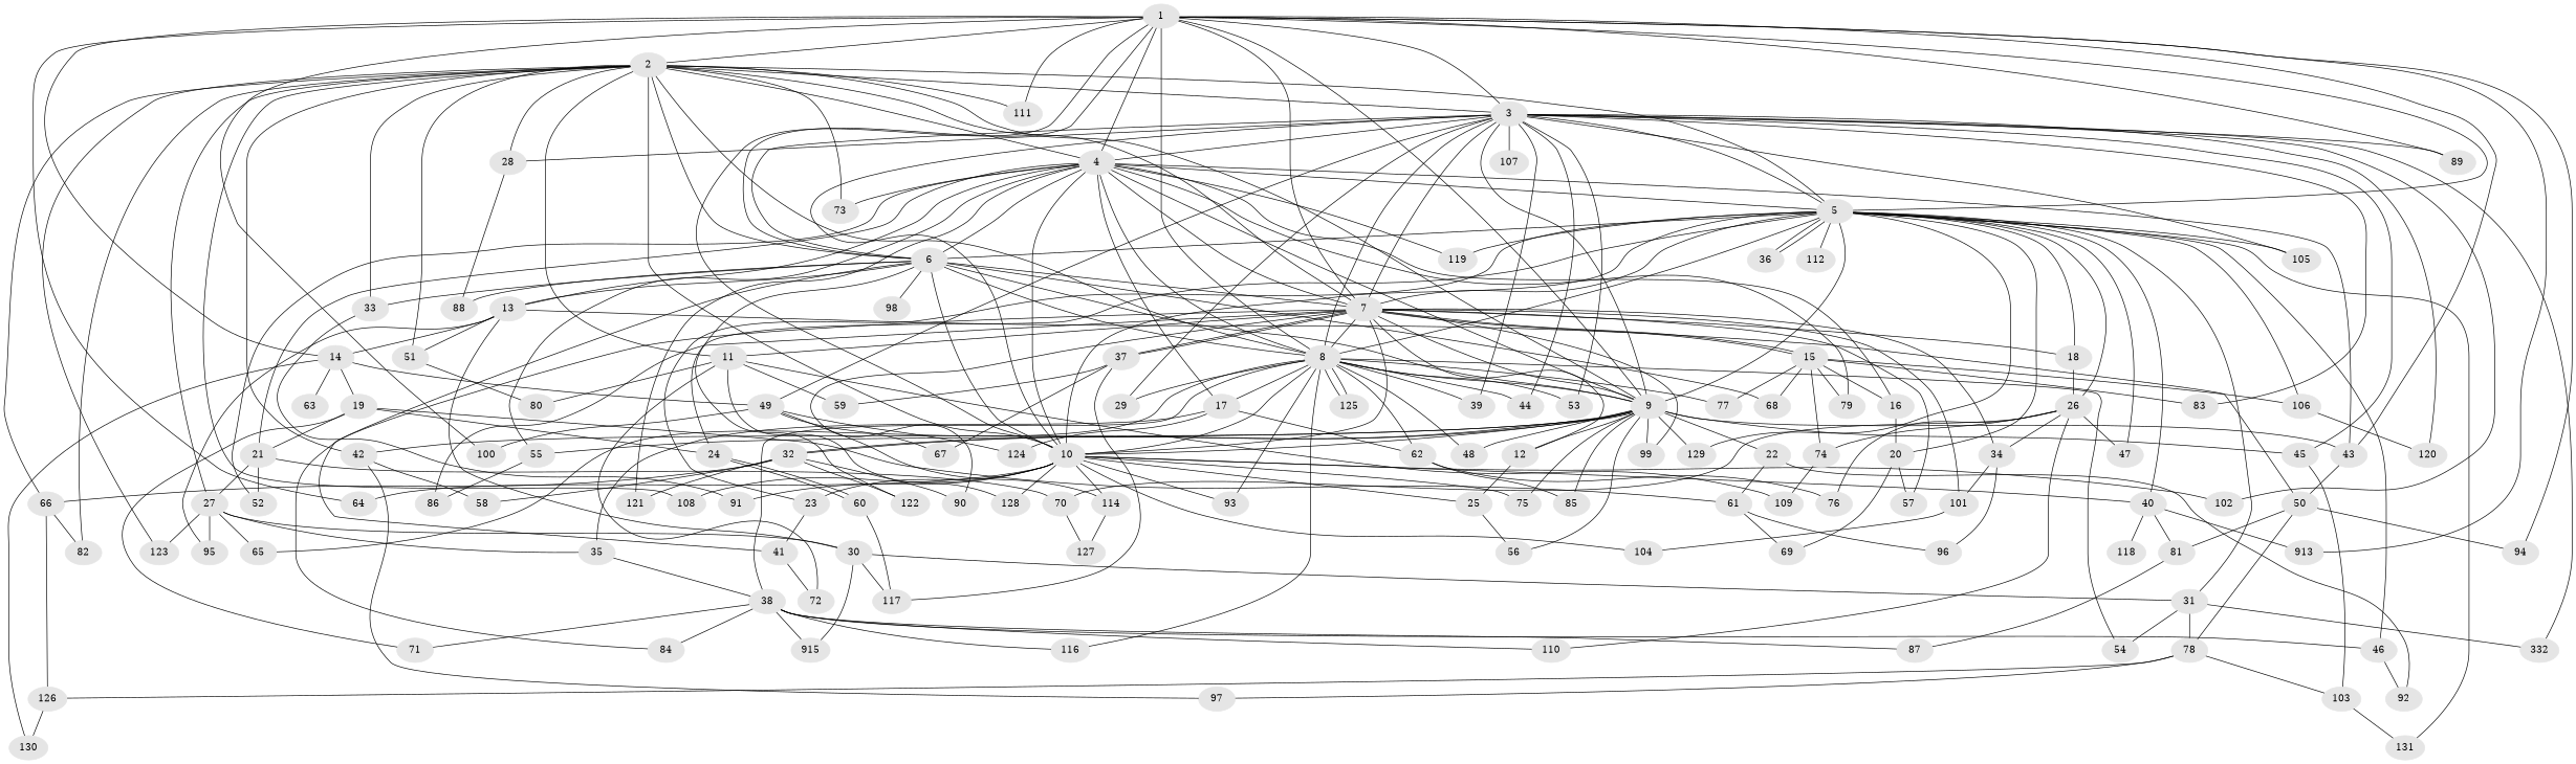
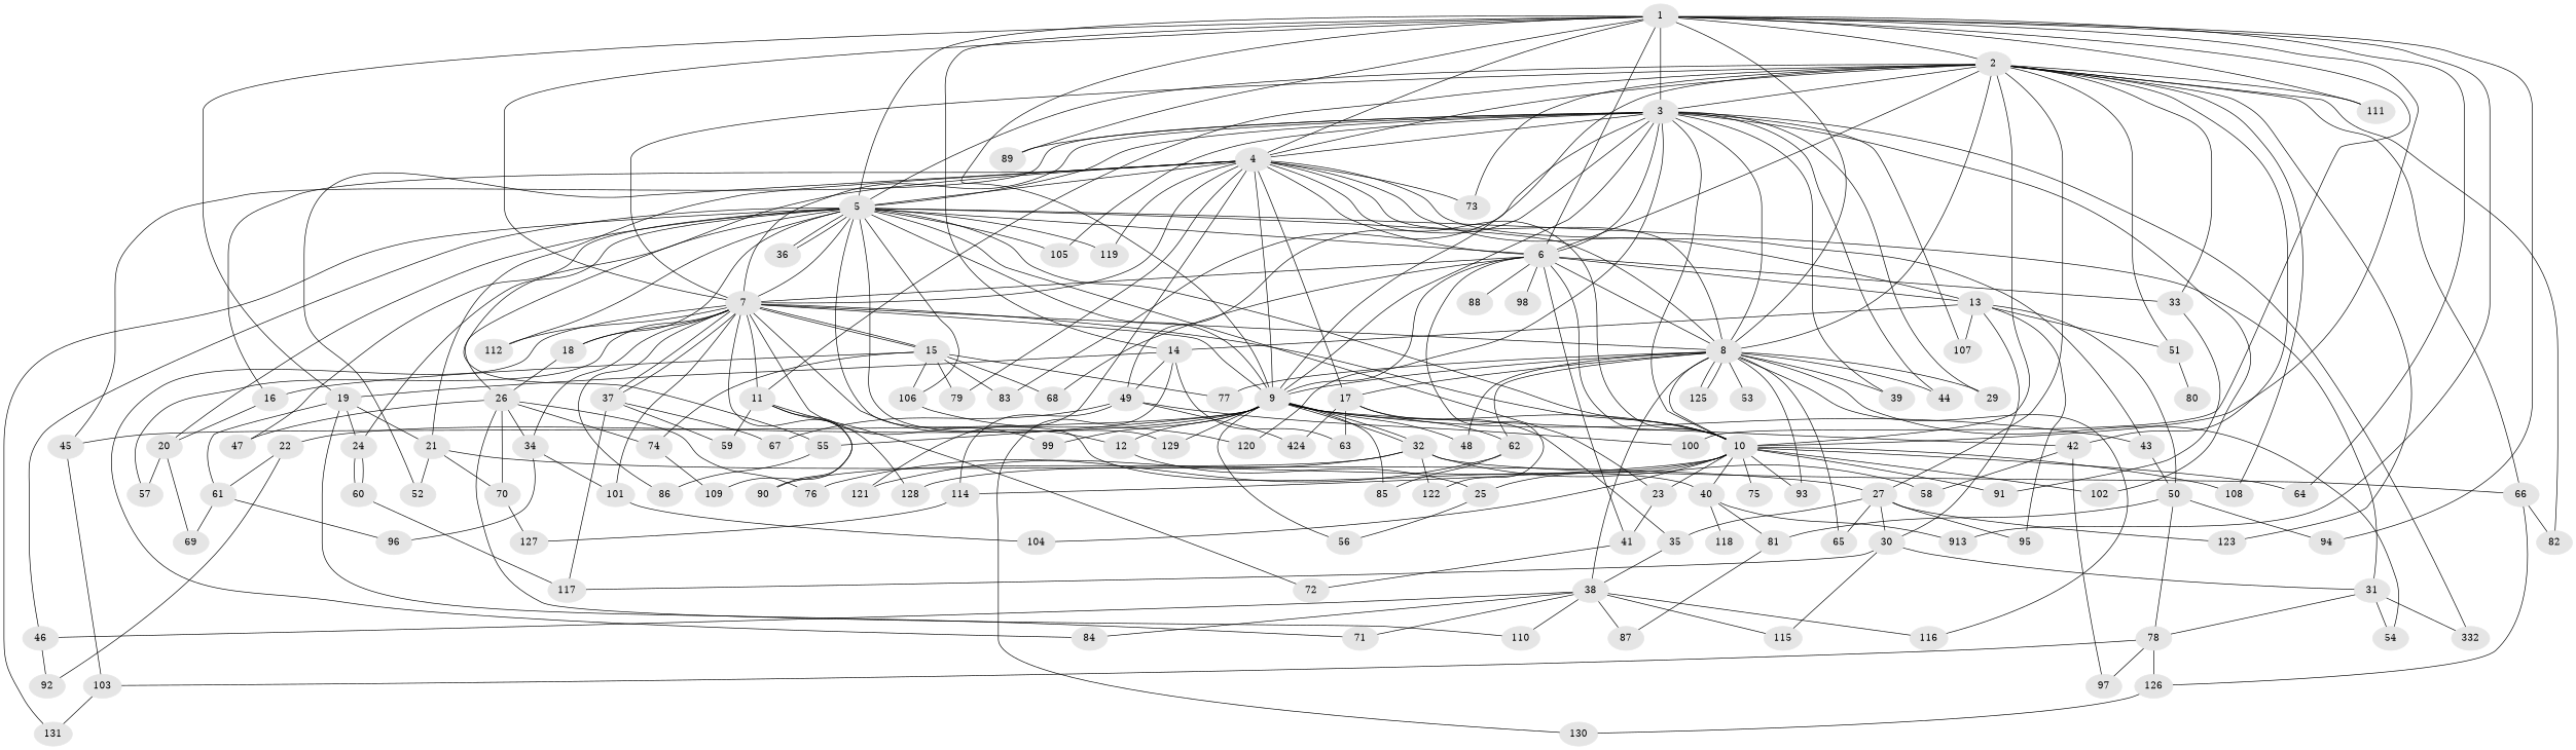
  graph {
    node [color=gray90 style=filled]
    1
    2
    3
    4
    5
    6
    7
    8
    9
    10
    14
    19
    64
    89
    94
    100
    111
    n18 [label=913]
    11
    27
-   28
    33
    42
    51
    66
    73
    82
    108
    123
    29
    39
    44
    45
    49
    53
    83
    102
    105
    107
    120
    n41 [label=332]
    13
    16
    17
    21
    43
    52
    55
    79
    119
    121
    18
    20
    23
    24
    26
    31
    36
    40
    46
    47
    106
    112
    129
    131
    41
    68
    88
    98
    122
    12
    15
    34
    37
    57
    84
    86
    90
    99
    101
    38
    48
    54
    62
    65
    77
    93
    116
    125
    22
    32
    56
    75
    85
    25
    91
    104
    114
    128
    63
    130
    61
    71
    92
    59
    72
    80
    109
    30
    95
    35
    58
    97
    126
    103
-   124
+   124 [label=424]
    67
    50
    70
    69
    60
    74
    76
    110
    78
    118
    81
    96
    117
-   115 [label=915]
+   115
    87
    127
    1 -- 2
    1 -- 3
    1 -- 4
    1 -- 5
    1 -- 6
    1 -- 7
    1 -- 8
    1 -- 9
    1 -- 10
    1 -- 14
-   1 -- 43
+   1 -- 19
    1 -- 64
    1 -- 89
    1 -- 94
    1 -- 100
    1 -- 111
    1 -- n18
    2 -- 3
    2 -- 4
    2 -- 5
    2 -- 6
    2 -- 7
    2 -- 8
    2 -- 9
    2 -- 10
    2 -- 111
    2 -- 11
    2 -- 27
-   2 -- 28
    2 -- 33
    2 -- 42
    2 -- 51
    2 -- 66
    2 -- 73
    2 -- 82
    2 -- 108
    2 -- 123
    3 -- 4
    3 -- 5
    3 -- 6
    3 -- 7
    3 -- 8
    3 -- 9
    3 -- 10
    3 -- 89
-   3 -- 28
    3 -- 29
    3 -- 39
    3 -- 44
    3 -- 45
    3 -- 49
-   3 -- 53
    3 -- 83
    3 -- 102
    3 -- 105
    3 -- 107
    3 -- 120
    3 -- n41
    4 -- 5
    4 -- 6
    4 -- 7
    4 -- 8
    4 -- 9
    4 -- 10
    4 -- 73
    4 -- 13
    4 -- 16
    4 -- 17
    4 -- 21
    4 -- 43
    4 -- 52
    4 -- 55
    4 -- 79
    4 -- 119
    4 -- 121
    5 -- 6
    5 -- 7
    5 -- 8
    5 -- 9
    5 -- 10
    5 -- 105
    5 -- 119
    5 -- 18
    5 -- 20
    5 -- 23
    5 -- 24
    5 -- 26
    5 -- 31
    5 -- 36
    5 -- 36
    5 -- 40
    5 -- 46
    5 -- 47
    5 -- 106
    5 -- 112
    5 -- 129
    5 -- 131
    6 -- 7
    6 -- 8
    6 -- 9
    6 -- 10
    6 -- 33
    6 -- 13
    6 -- 41
    6 -- 68
    6 -- 88
    6 -- 98
    6 -- 122
    7 -- 8
    7 -- 9
    7 -- 10
    7 -- 11
    7 -- 18
+   7 -- 112
    7 -- 12
    7 -- 15
    7 -- 15
    7 -- 34
    7 -- 37
    7 -- 37
    7 -- 57
    7 -- 84
    7 -- 86
    7 -- 90
    7 -- 99
    7 -- 101
    8 -- 9
    8 -- 10
    8 -- 29
    8 -- 39
    8 -- 44
    8 -- 53
    8 -- 17
    8 -- 38
    8 -- 48
    8 -- 54
    8 -- 62
    8 -- 65
    8 -- 77
    8 -- 93
    8 -- 116
    8 -- 125
    8 -- 125
    9 -- 10
    9 -- 42
    9 -- 45
    9 -- 43
    9 -- 55
    9 -- 129
    9 -- 12
    9 -- 99
    9 -- 48
    9 -- 22
    9 -- 32
    9 -- 32
    9 -- 56
-   9 -- 75
    9 -- 85
    10 -- 64
    10 -- 108
    10 -- 102
    10 -- 23
    10 -- 40
    10 -- 93
    10 -- 75
    10 -- 25
    10 -- 91
    10 -- 104
    10 -- 114
    10 -- 128
    14 -- 19
    14 -- 49
    14 -- 63
    14 -- 130
    19 -- 21
    19 -- 24
    19 -- 61
    19 -- 71
    11 -- 128
    11 -- 59
    11 -- 72
-   11 -- 80
    11 -- 109
    27 -- 123
    27 -- 65
    27 -- 30
    27 -- 95
    27 -- 35
-   28 -- 88
    33 -- 91
    42 -- 58
    42 -- 97
    51 -- 80
    66 -- 82
    66 -- 126
    45 -- 103
    49 -- 100
    49 -- 114
    49 -- 124
    49 -- 67
    13 -- 14
    13 -- 51
+   13 -- 107
    13 -- 30
    13 -- 95
    13 -- 50
    16 -- 20
    17 -- 62
+   17 -- 63
    17 -- 35
    17 -- 124
    21 -- 27
    21 -- 52
    21 -- 70
    43 -- 50
    55 -- 86
    18 -- 26
    20 -- 57
    20 -- 69
    23 -- 41
    24 -- 60
    24 -- 60
    26 -- 47
    26 -- 34
    26 -- 70
    26 -- 74
    26 -- 76
    26 -- 110
    31 -- n41
    31 -- 54
    31 -- 78
    40 -- n18
    40 -- 118
    40 -- 81
    46 -- 92
    106 -- 120
    41 -- 72
    12 -- 25
    15 -- 83
    15 -- 16
    15 -- 79
    15 -- 106
    15 -- 68
    15 -- 77
    15 -- 74
    34 -- 101
    34 -- 96
    37 -- 59
    37 -- 67
    37 -- 117
    101 -- 104
    38 -- 46
    38 -- 84
    38 -- 116
    38 -- 71
    38 -- 110
    38 -- 115
    38 -- 87
    62 -- 85
    62 -- 76
    22 -- 61
    22 -- 92
    32 -- 66
    32 -- 121
    32 -- 122
    32 -- 90
    32 -- 58
    25 -- 56
    114 -- 127
    61 -- 69
    61 -- 96
    30 -- 31
    30 -- 117
    30 -- 115
    35 -- 38
    126 -- 130
    103 -- 131
    50 -- 94
    50 -- 78
    50 -- 81
    70 -- 127
    60 -- 117
    74 -- 109
    78 -- 97
    78 -- 126
    78 -- 103
    81 -- 87
  }
